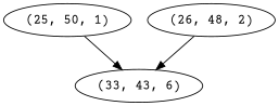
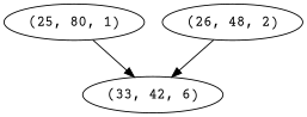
  digraph {
    fontname="Courier Prime"
    node [fontname="Courier Prime"]
    edge [fontname="Courier Prime"]
-   "(25, 50, 1)"
-   "(33, 43, 6)"
+   "(25, 50, 1)" [label="(25, 80, 1)"]
+   "(33, 43, 6)" [label="(33, 42, 6)"]
    "(26, 48, 2)"
    "(25, 50, 1)" -> "(33, 43, 6)"
    "(26, 48, 2)" -> "(33, 43, 6)"
  }
